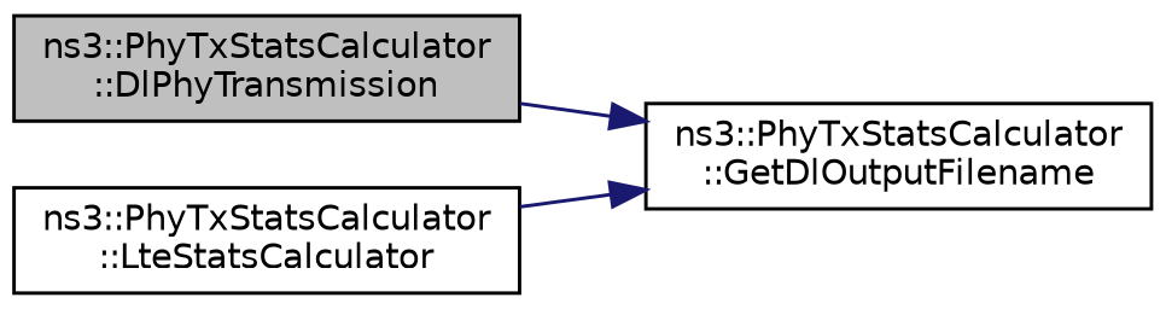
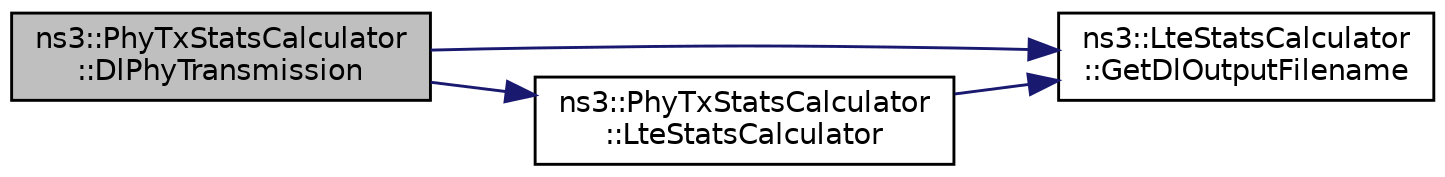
  digraph {
    rankdir=LR
    node [color=black fillcolor=white fontname=Helvetica fontsize=10 shape=record style=filled]
    edge [color=midnightblue fontname=Helvetica fontsize=10 labelfontname=Helvetica labelfontsize=10 style=solid]
    n1 [fillcolor=grey75 fontcolor=black height=0.2 label="ns3::PhyTxStatsCalculator\l::DlPhyTransmission" width=0.4]
-   n2 [height=0.2 label="ns3::PhyTxStatsCalculator\l::GetDlOutputFilename" width=0.4]
+   n2 [height=0.2 label="ns3::LteStatsCalculator\l::GetDlOutputFilename" width=0.4]
    n3 [height=0.2 label="ns3::PhyTxStatsCalculator\l::LteStatsCalculator" width=0.4]
    n1 -> n2
+   n1 -> n3
    n3 -> n2
  }
